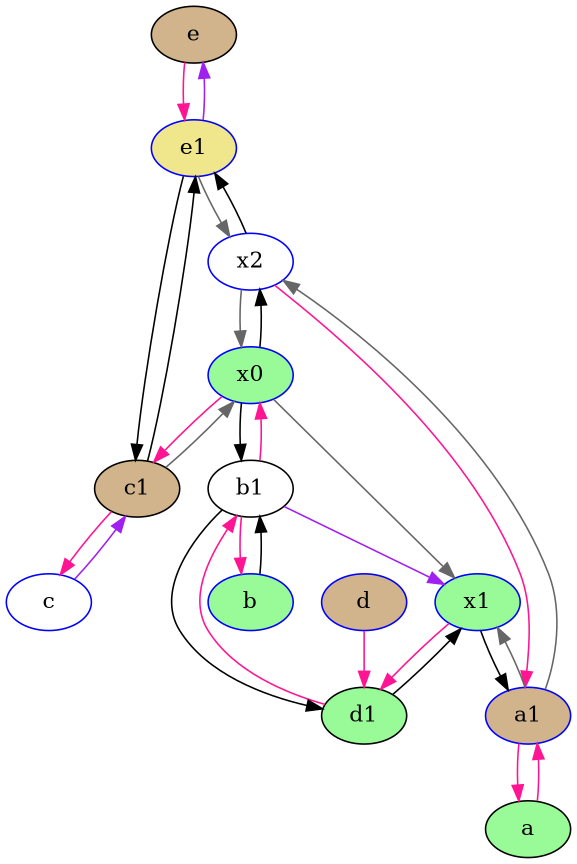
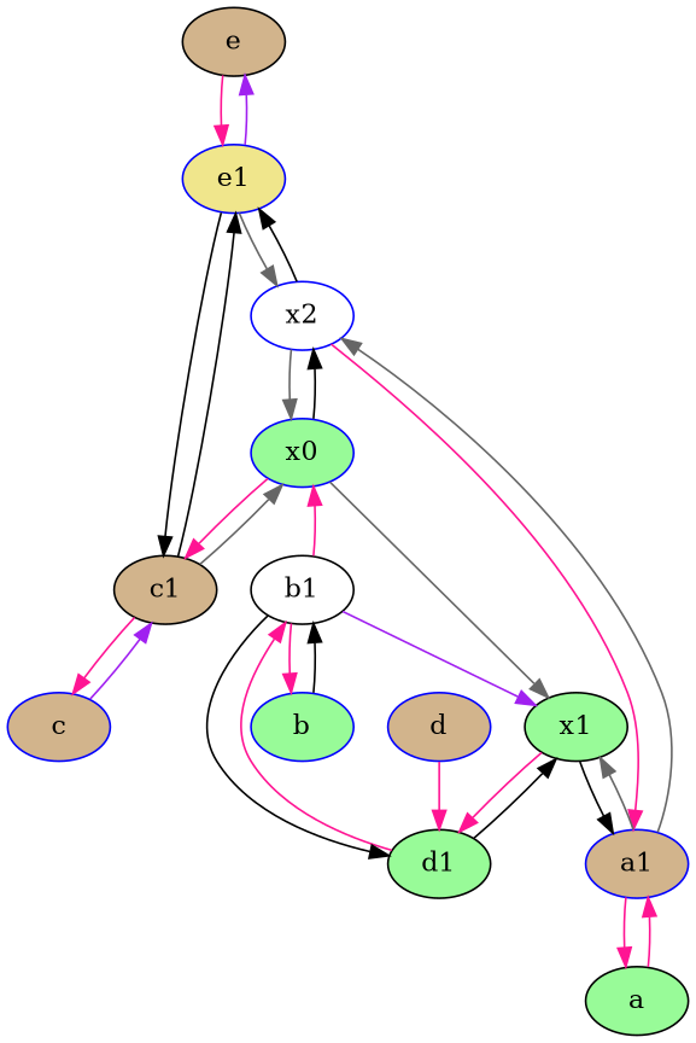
  digraph {
    node [color=blue fillcolor=tan style=filled]
    edge [color=deeppink]
    e [color=black]
    e1 [fillcolor=khaki]
    c1 [color=black]
    x2 [fillcolor=white]
    a [color=black fillcolor=palegreen]
    a1
-   x1 [fillcolor=palegreen]
-   c [fillcolor=white]
+   x1 [color=black fillcolor=palegreen]
+   c
    x0 [fillcolor=palegreen]
    d1 [color=black fillcolor=palegreen]
    d
    b1 [color=black fillcolor=white]
    b [fillcolor=palegreen]
    e -> e1
    e1 -> e [color=purple]
    e1 -> c1 [color=black]
    e1 -> x2 [color=gray40]
    c1 -> e1 [color=black]
    c1 -> c
    c1 -> x0 [color=gray40]
    x2 -> e1 [color=black]
    x2 -> a1
    x2 -> x0 [color=gray40]
    a -> a1
    a1 -> x2 [color=gray40]
    a1 -> a
    a1 -> x1 [color=gray40]
    x1 -> a1 [color=black]
    x1 -> d1
    c -> c1 [color=purple]
    x0 -> c1
    x0 -> x2 [color=black]
    x0 -> x1 [color=gray40]
-   x0 -> b1 [color=black]
    d1 -> x1 [color=black]
    d1 -> b1
    d -> d1
    b1 -> x1 [color=purple]
    b1 -> x0
    b1 -> d1 [color=black]
    b1 -> b
    b -> b1 [color=black]
  }
